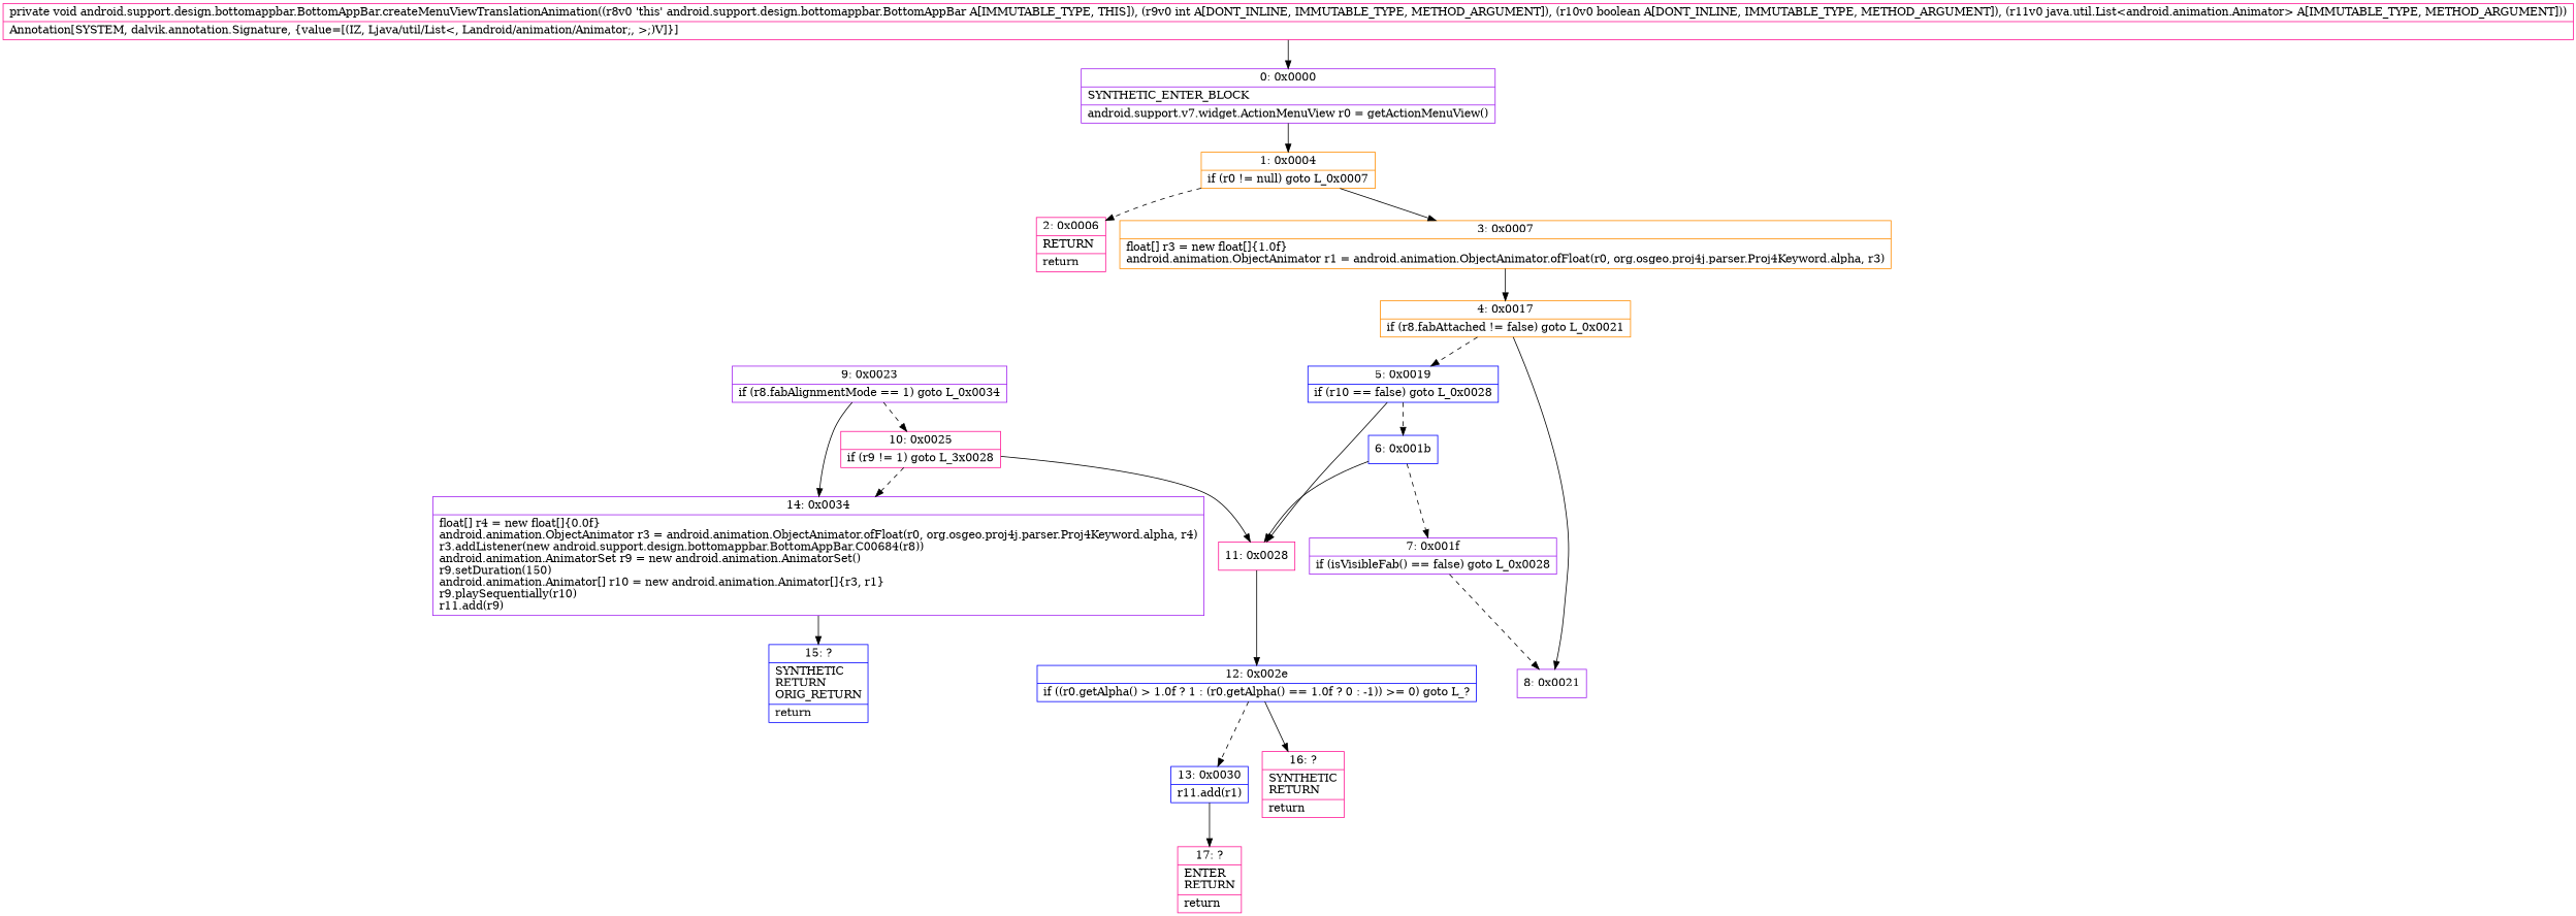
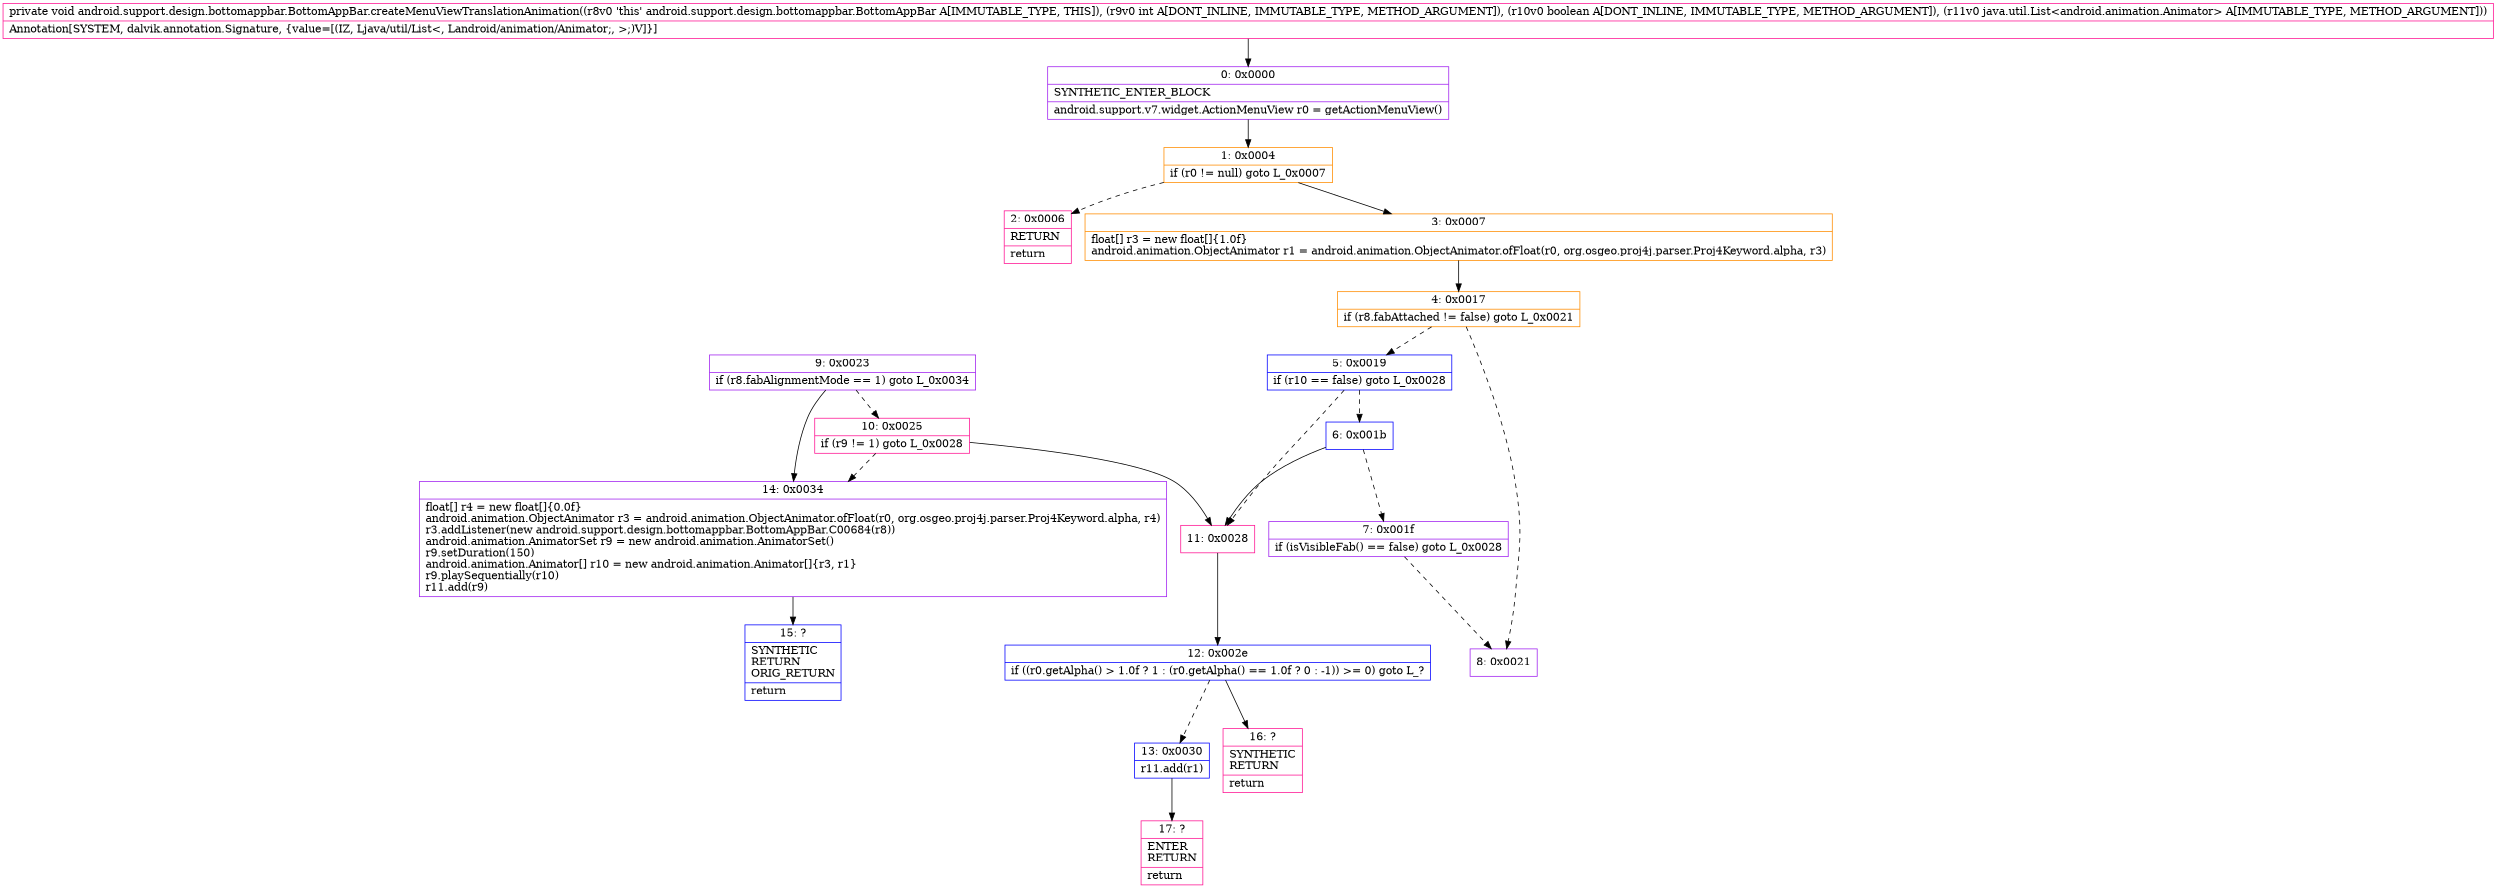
  digraph {
    node [color=deeppink shape=record]
    n1 [color=purple label="{0\:\ 0x0000|SYNTHETIC_ENTER_BLOCK\l|android.support.v7.widget.ActionMenuView r0 = getActionMenuView()\l}"]
    n2 [color=darkorange label="{1\:\ 0x0004|if (r0 != null) goto L_0x0007\l}"]
    n3 [label="{2\:\ 0x0006|RETURN\l|return\l}"]
    n4 [color=darkorange label="{3\:\ 0x0007|float[] r3 = new float[]\{1.0f\}\landroid.animation.ObjectAnimator r1 = android.animation.ObjectAnimator.ofFloat(r0, org.osgeo.proj4j.parser.Proj4Keyword.alpha, r3)\l}"]
    n5 [color=darkorange label="{4\:\ 0x0017|if (r8.fabAttached != false) goto L_0x0021\l}"]
    n6 [color=blue label="{5\:\ 0x0019|if (r10 == false) goto L_0x0028\l}"]
    n7 [color=purple label="{8\:\ 0x0021}"]
    n8 [color=blue label="{6\:\ 0x001b}"]
    n9 [label="{11\:\ 0x0028}"]
    n10 [color=purple label="{7\:\ 0x001f|if (isVisibleFab() == false) goto L_0x0028\l}"]
    n11 [color=blue label="{12\:\ 0x002e|if ((r0.getAlpha() \> 1.0f ? 1 : (r0.getAlpha() == 1.0f ? 0 : \-1)) \>= 0) goto L_?\l}"]
    n12 [color=purple label="{9\:\ 0x0023|if (r8.fabAlignmentMode == 1) goto L_0x0034\l}"]
-   n13 [label="{10\:\ 0x0025|if (r9 != 1) goto L_3x0028\l}"]
+   n13 [label="{10\:\ 0x0025|if (r9 != 1) goto L_0x0028\l}"]
    n14 [color=purple label="{14\:\ 0x0034|float[] r4 = new float[]\{0.0f\}\landroid.animation.ObjectAnimator r3 = android.animation.ObjectAnimator.ofFloat(r0, org.osgeo.proj4j.parser.Proj4Keyword.alpha, r4)\lr3.addListener(new android.support.design.bottomappbar.BottomAppBar.C00684(r8))\landroid.animation.AnimatorSet r9 = new android.animation.AnimatorSet()\lr9.setDuration(150)\landroid.animation.Animator[] r10 = new android.animation.Animator[]\{r3, r1\}\lr9.playSequentially(r10)\lr11.add(r9)\l}"]
    n15 [color=blue label="{15\:\ ?|SYNTHETIC\lRETURN\lORIG_RETURN\l|return\l}"]
    n16 [color=blue label="{13\:\ 0x0030|r11.add(r1)\l}"]
    n17 [label="{16\:\ ?|SYNTHETIC\lRETURN\l|return\l}"]
    n18 [label="{17\:\ ?|ENTER\lRETURN\l|return\l}"]
    n19 [label="{private void android.support.design.bottomappbar.BottomAppBar.createMenuViewTranslationAnimation((r8v0 'this' android.support.design.bottomappbar.BottomAppBar A[IMMUTABLE_TYPE, THIS]), (r9v0 int A[DONT_INLINE, IMMUTABLE_TYPE, METHOD_ARGUMENT]), (r10v0 boolean A[DONT_INLINE, IMMUTABLE_TYPE, METHOD_ARGUMENT]), (r11v0 java.util.List\<android.animation.Animator\> A[IMMUTABLE_TYPE, METHOD_ARGUMENT]))  | Annotation[SYSTEM, dalvik.annotation.Signature, \{value=[(IZ, Ljava\/util\/List\<, Landroid\/animation\/Animator;, \>;)V]\}]\l}"]
    n1 -> n2
    n2 -> n3 [style=dashed]
    n2 -> n4
    n4 -> n5
    n5 -> n6 [style=dashed]
-   n5 -> n7
+   n5 -> n7 [style=dashed]
    n6 -> n8 [style=dashed]
-   n6 -> n9
+   n6 -> n9 [style=dashed]
    n8 -> n9
    n8 -> n10 [style=dashed]
    n9 -> n11
    n10 -> n7 [style=dashed]
    n11 -> n16 [style=dashed]
    n11 -> n17
    n12 -> n13 [style=dashed]
    n12 -> n14
    n13 -> n9
    n13 -> n14 [style=dashed]
    n14 -> n15
    n16 -> n18
    n19 -> n1
  }
